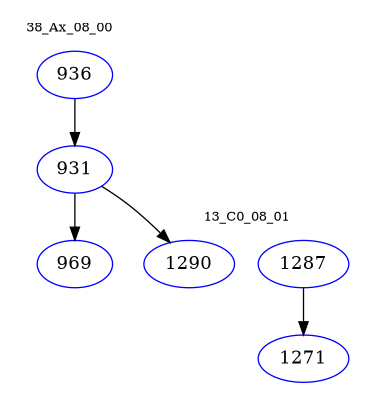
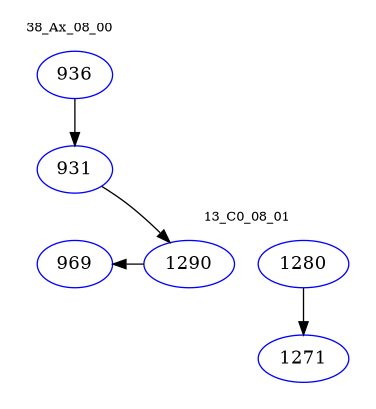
  digraph {
    node [color=blue]
    edge [color=black]
    n1 [label=936]
    n2 [label=931]
    n3 [label=969]
-   n4 [label=1287]
+   n4 [label=1280]
    n5 [label=1271]
    n6 [label=1290]
    subgraph cluster_1 {
      color=white
      fontsize=10
      label="38_Ax_08_00"
      n1
      n2
      n3
    }
    subgraph cluster_2 {
      color=white
      fontsize=10
      label="13_C0_08_01"
      n4
      n5
      n6
    }
    n1 -> n2
-   n2 -> n3
+   n6 -> n3
    n2 -> n6
    n4 -> n5
  }
